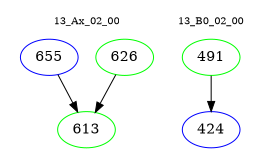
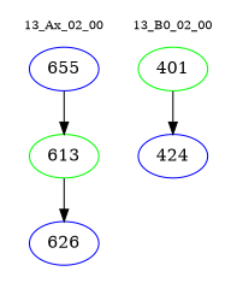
  digraph {
    node [color=green]
    edge [color=black]
-   n1 [label=626]
+   n1 [color=blue label=626]
    n2 [label=613]
    n3 [color=blue label=655]
-   n4 [label=491]
+   n4 [label=401]
    n5 [color=blue label=424]
    subgraph cluster_1 {
      color=white
      fontsize=10
      label="13_Ax_02_00"
      n1
      n2
      n3
    }
    subgraph cluster_2 {
      color=white
      fontsize=10
      label="13_B0_02_00"
      n4
      n5
    }
-   n1 -> n2
+   n2 -> n1
    n3 -> n2
    n4 -> n5
  }
